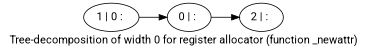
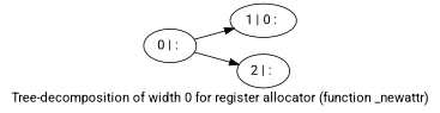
  digraph {
    fontname=Roboto
    label="Tree-decomposition of width 0 for register allocator (function _newattr)"
    rankdir=LR
    node [fontname=Roboto]
    edge [fontname=Roboto]
    n1 [label="0 | : "]
    n2 [label="1 | 0 : "]
    n3 [label="2 | : "]
-   n2 -> n1
+   n1 -> n2
    n1 -> n3
  }
